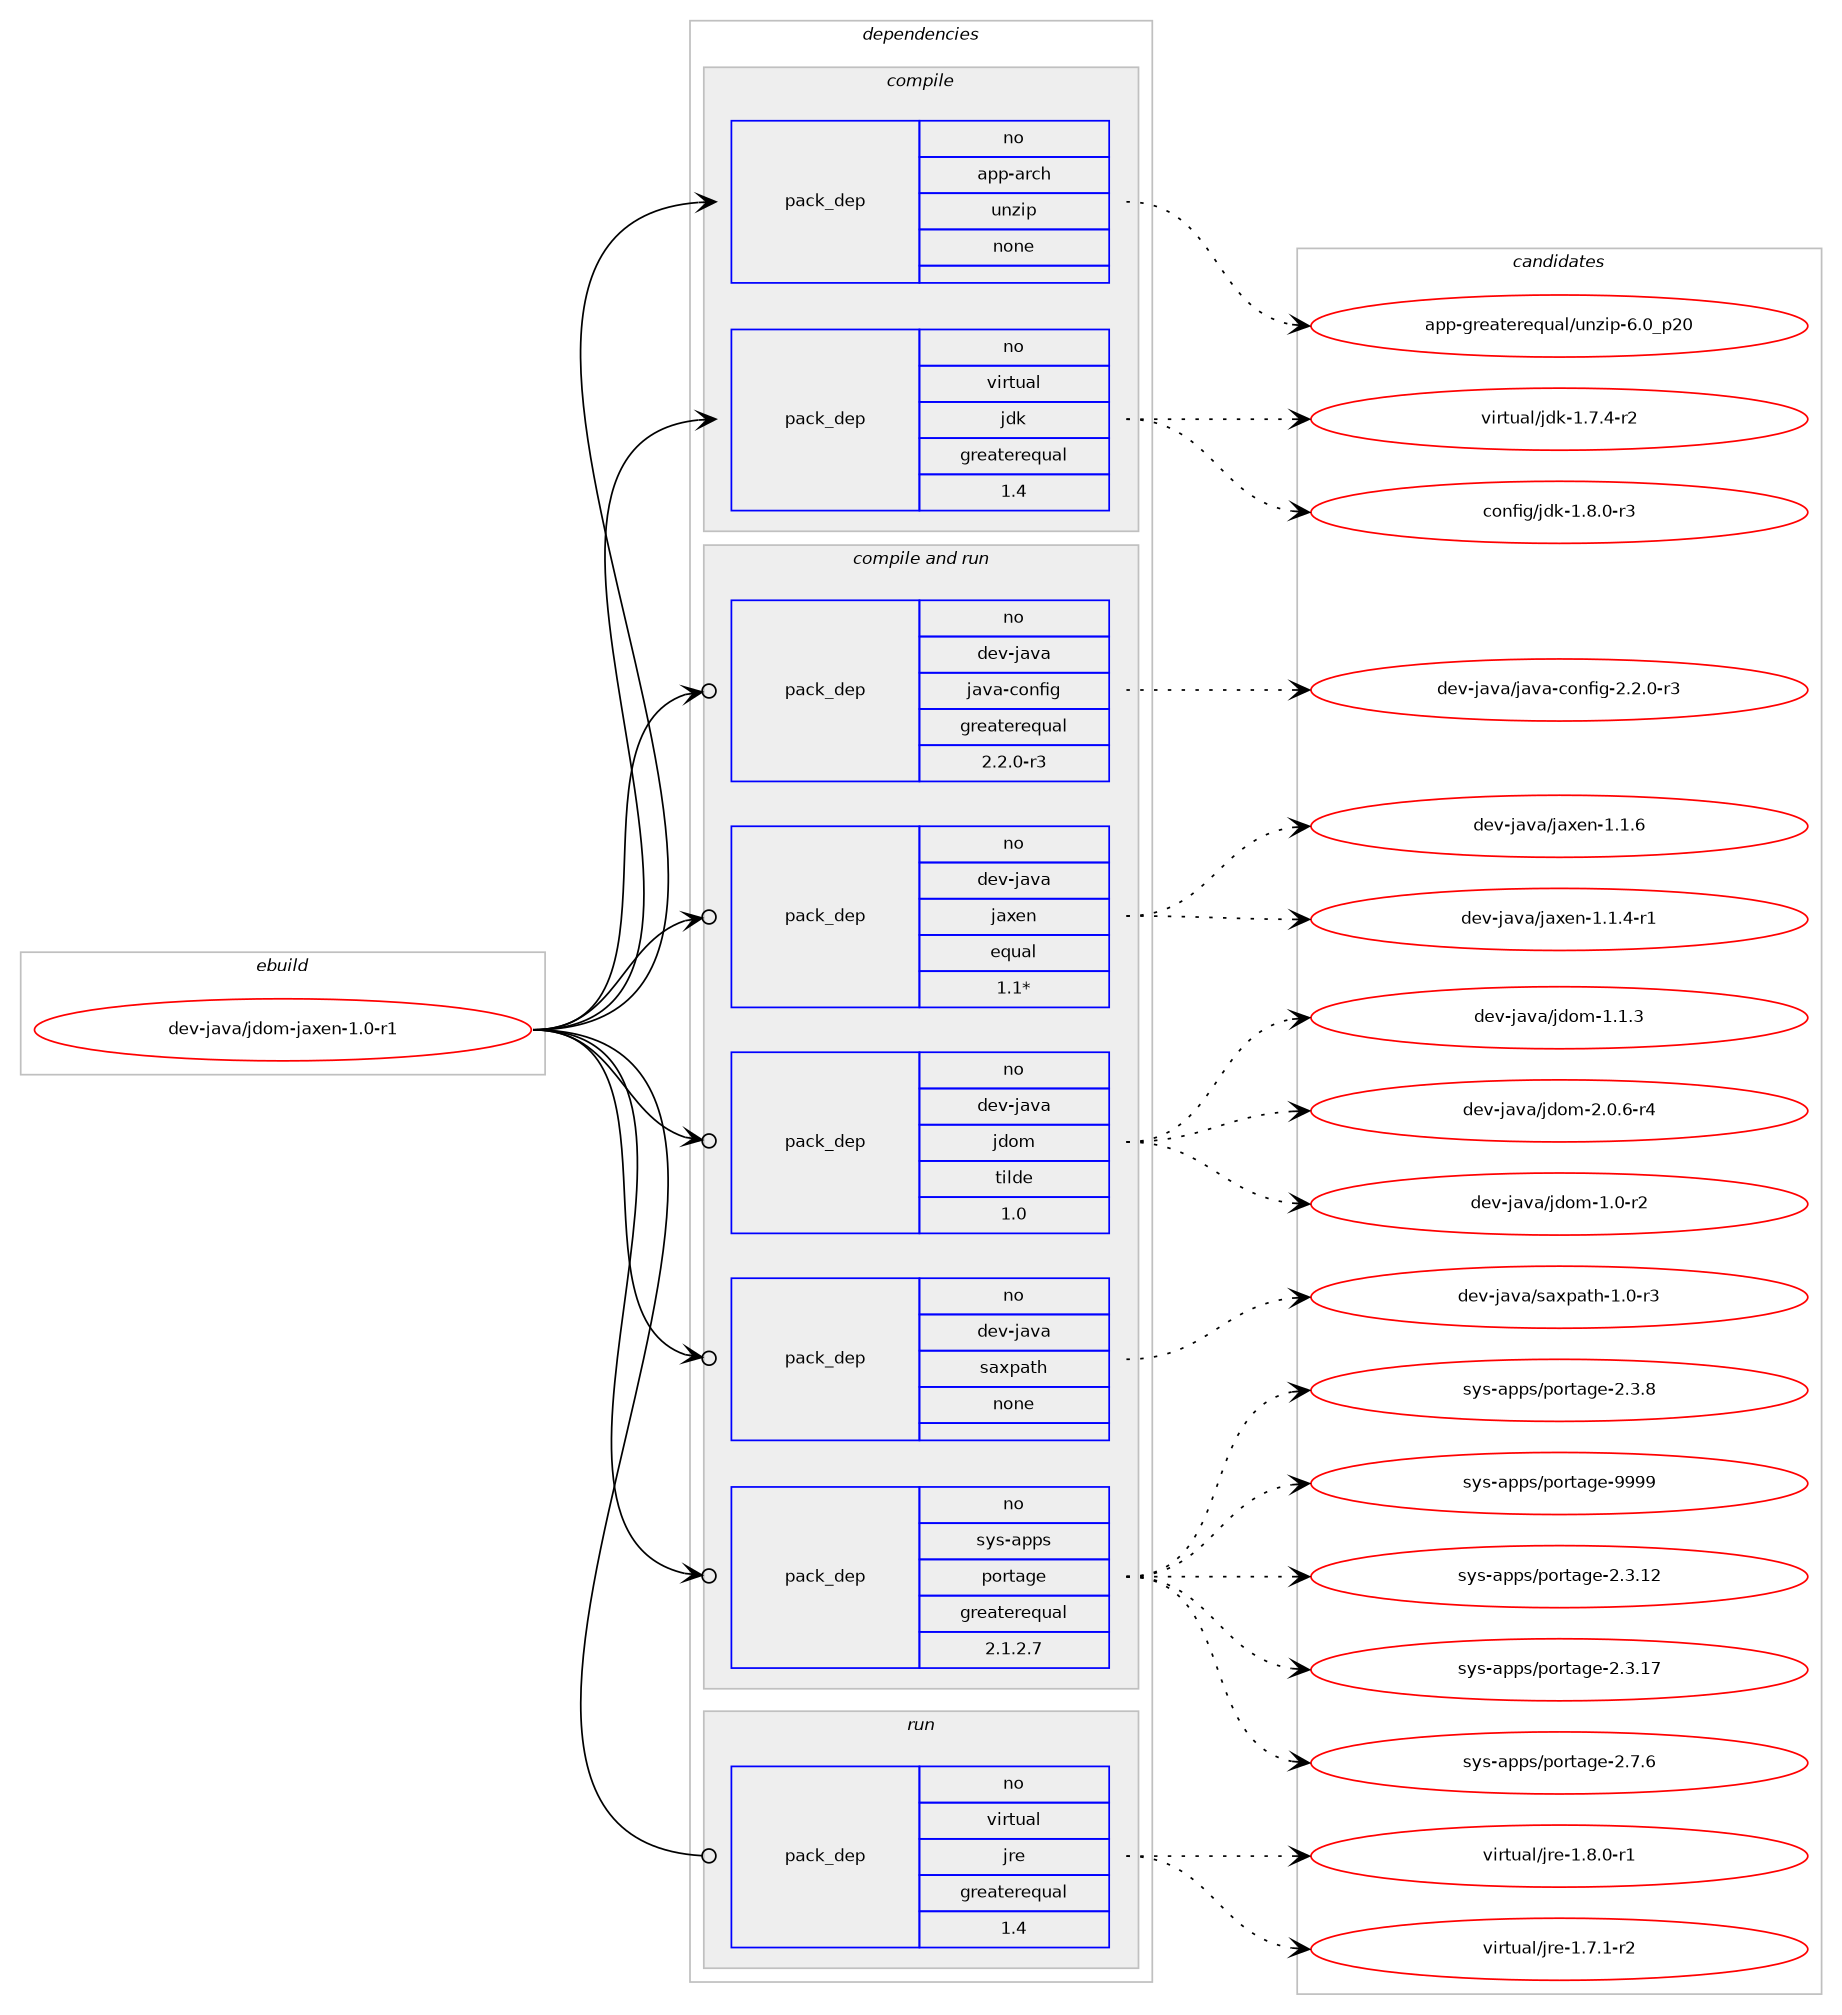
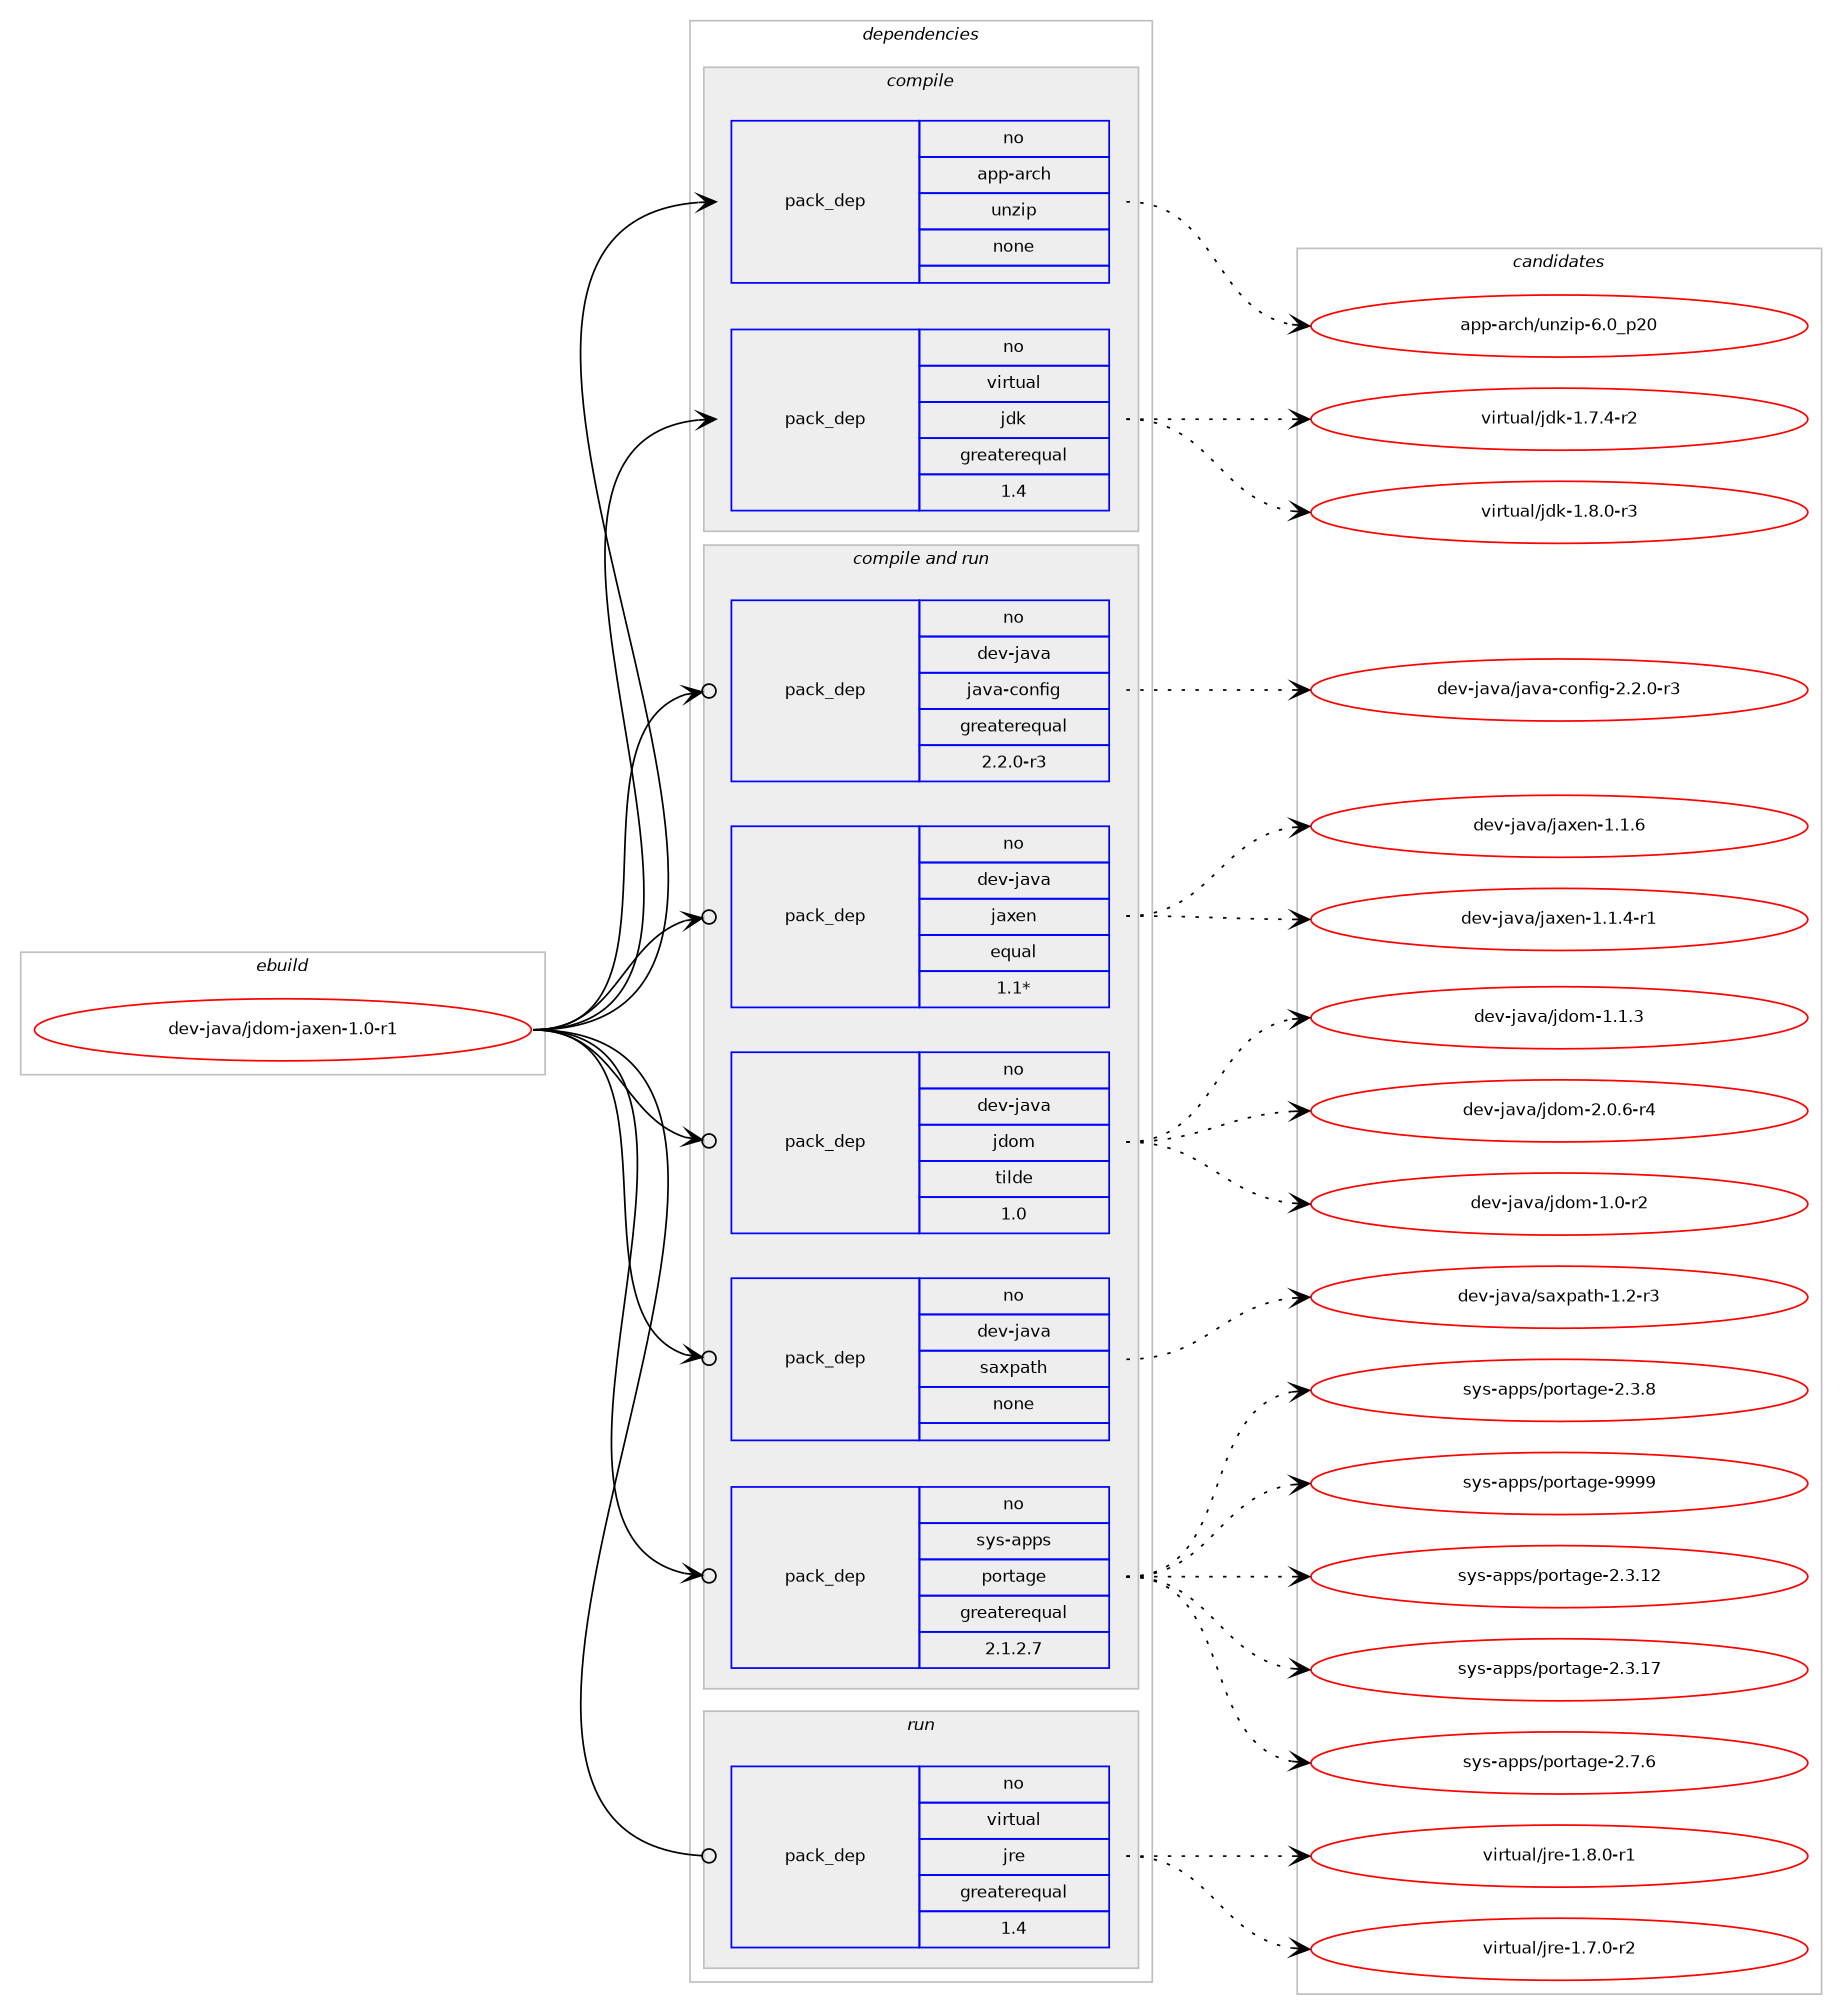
  digraph {
    compound=true
    concentrate=true
    fontname=Helvetica
    fontsize=10
    newrank=true
    rankdir=LR
    ranksep=1.5
    node [color=red fontname=Helvetica fontsize=10]
    edge [arrowhead=vee headport=w style=dotted tailport=e weight=100]
    n1 [label="dev-java/jdom-jaxen-1.0-r1" width=4]
    n2 [color=blue label=<<TABLE BORDER="0" CELLBORDER="1" CELLSPACING="0" CELLPADDING="4" WIDTH="220"><TR><TD ROWSPAN="6" CELLPADDING="30">pack_dep</TD></TR><TR><TD WIDTH="110">no</TD></TR><TR><TD>app-arch</TD></TR><TR><TD>unzip</TD></TR><TR><TD>none</TD></TR><TR><TD></TD></TR></TABLE>> shape=none]
    n3 [color=blue label=<<TABLE BORDER="0" CELLBORDER="1" CELLSPACING="0" CELLPADDING="4" WIDTH="220"><TR><TD ROWSPAN="6" CELLPADDING="30">pack_dep</TD></TR><TR><TD WIDTH="110">no</TD></TR><TR><TD>virtual</TD></TR><TR><TD>jdk</TD></TR><TR><TD>greaterequal</TD></TR><TR><TD>1.4</TD></TR></TABLE>> shape=none]
    n4 [color=blue label=<<TABLE BORDER="0" CELLBORDER="1" CELLSPACING="0" CELLPADDING="4" WIDTH="220"><TR><TD ROWSPAN="6" CELLPADDING="30">pack_dep</TD></TR><TR><TD WIDTH="110">no</TD></TR><TR><TD>dev-java</TD></TR><TR><TD>java-config</TD></TR><TR><TD>greaterequal</TD></TR><TR><TD>2.2.0-r3</TD></TR></TABLE>> shape=none]
    n5 [color=blue label=<<TABLE BORDER="0" CELLBORDER="1" CELLSPACING="0" CELLPADDING="4" WIDTH="220"><TR><TD ROWSPAN="6" CELLPADDING="30">pack_dep</TD></TR><TR><TD WIDTH="110">no</TD></TR><TR><TD>dev-java</TD></TR><TR><TD>jaxen</TD></TR><TR><TD>equal</TD></TR><TR><TD>1.1*</TD></TR></TABLE>> shape=none]
    n6 [color=blue label=<<TABLE BORDER="0" CELLBORDER="1" CELLSPACING="0" CELLPADDING="4" WIDTH="220"><TR><TD ROWSPAN="6" CELLPADDING="30">pack_dep</TD></TR><TR><TD WIDTH="110">no</TD></TR><TR><TD>dev-java</TD></TR><TR><TD>jdom</TD></TR><TR><TD>tilde</TD></TR><TR><TD>1.0</TD></TR></TABLE>> shape=none]
    n7 [color=blue label=<<TABLE BORDER="0" CELLBORDER="1" CELLSPACING="0" CELLPADDING="4" WIDTH="220"><TR><TD ROWSPAN="6" CELLPADDING="30">pack_dep</TD></TR><TR><TD WIDTH="110">no</TD></TR><TR><TD>dev-java</TD></TR><TR><TD>saxpath</TD></TR><TR><TD>none</TD></TR><TR><TD></TD></TR></TABLE>> shape=none]
    n8 [color=blue label=<<TABLE BORDER="0" CELLBORDER="1" CELLSPACING="0" CELLPADDING="4" WIDTH="220"><TR><TD ROWSPAN="6" CELLPADDING="30">pack_dep</TD></TR><TR><TD WIDTH="110">no</TD></TR><TR><TD>sys-apps</TD></TR><TR><TD>portage</TD></TR><TR><TD>greaterequal</TD></TR><TR><TD>2.1.2.7</TD></TR></TABLE>> shape=none]
    n9 [color=blue label=<<TABLE BORDER="0" CELLBORDER="1" CELLSPACING="0" CELLPADDING="4" WIDTH="220"><TR><TD ROWSPAN="6" CELLPADDING="30">pack_dep</TD></TR><TR><TD WIDTH="110">no</TD></TR><TR><TD>virtual</TD></TR><TR><TD>jre</TD></TR><TR><TD>greaterequal</TD></TR><TR><TD>1.4</TD></TR></TABLE>> shape=none]
    n10 [label="virtual/jdk-1.7.4-r2" width=4]
-   n11 [label="config/jdk-1.8.0-r3" width=4]
-   n12 [label="app-greaterequal/unzip-6.0_p20" width=4]
+   n11 [label="virtual/jdk-1.8.0-r3" width=4]
+   n12 [label="app-arch/unzip-6.0_p20" width=4]
    n13 [label="dev-java/java-config-2.2.0-r3" width=4]
    n14 [label="dev-java/jaxen-1.1.4-r1" width=4]
    n15 [label="dev-java/jaxen-1.1.6" width=4]
    n16 [label="dev-java/jdom-1.0-r2" width=4]
    n17 [label="dev-java/jdom-1.1.3" width=4]
    n18 [label="dev-java/jdom-2.0.6-r4" width=4]
-   n19 [label="dev-java/saxpath-1.0-r3" width=4]
+   n19 [label="dev-java/saxpath-1.2-r3" width=4]
    n20 [label="sys-apps/portage-2.3.12" width=4]
    n21 [label="sys-apps/portage-2.3.17" width=4]
    n22 [label="sys-apps/portage-2.7.6" width=4]
    n23 [label="sys-apps/portage-2.3.8" width=4]
    n24 [label="sys-apps/portage-9999" width=4]
-   n25 [label="virtual/jre-1.7.1-r2" width=4]
+   n25 [label="virtual/jre-1.7.0-r2" width=4]
    n26 [label="virtual/jre-1.8.0-r1" width=4]
    subgraph cluster_1 {
      color=gray
      label=<<i>ebuild</i>>
      rank=same
      n1
    }
    subgraph cluster_2 {
      color=gray
      label=<<i>dependencies</i>>
      subgraph cluster_3 {
        color=gray
        fillcolor="#eeeeee"
        label=<<i>compile</i>>
        style=filled
        subgraph sub_4 {
          color=gray
          fillcolor="#eeeeee"
          label=<<i>compile</i>>
          style=filled
          n2
        }
        subgraph sub_5 {
          color=gray
          fillcolor="#eeeeee"
          label=<<i>compile</i>>
          style=filled
          n3
        }
      }
      subgraph cluster_6 {
        color=gray
        fillcolor="#eeeeee"
        label=<<i>compile and run</i>>
        style=filled
        subgraph sub_7 {
          color=gray
          fillcolor="#eeeeee"
          label=<<i>compile and run</i>>
          style=filled
          n4
        }
        subgraph sub_8 {
          color=gray
          fillcolor="#eeeeee"
          label=<<i>compile and run</i>>
          style=filled
          n5
        }
        subgraph sub_9 {
          color=gray
          fillcolor="#eeeeee"
          label=<<i>compile and run</i>>
          style=filled
          n6
        }
        subgraph sub_10 {
          color=gray
          fillcolor="#eeeeee"
          label=<<i>compile and run</i>>
          style=filled
          n7
        }
        subgraph sub_11 {
          color=gray
          fillcolor="#eeeeee"
          label=<<i>compile and run</i>>
          style=filled
          n8
        }
      }
      subgraph cluster_12 {
        color=gray
        fillcolor="#eeeeee"
        label=<<i>run</i>>
        style=filled
        subgraph sub_13 {
          color=gray
          fillcolor="#eeeeee"
          label=<<i>run</i>>
          style=filled
          n9
        }
      }
    }
    subgraph cluster_14 {
      color=gray
      label=<<i>candidates</i>>
      rank=same
      subgraph sub_15 {
        color=black
        label=<<i>candidates</i>>
        nodesep=1
        rank=same
        n10
        n11
      }
      subgraph sub_16 {
        color=black
        label=<<i>candidates</i>>
        nodesep=1
        rank=same
        n12
      }
      subgraph sub_17 {
        color=black
        label=<<i>candidates</i>>
        nodesep=1
        rank=same
        n13
      }
      subgraph sub_18 {
        color=black
        label=<<i>candidates</i>>
        nodesep=1
        rank=same
        n14
        n15
      }
      subgraph sub_19 {
        color=black
        label=<<i>candidates</i>>
        nodesep=1
        rank=same
        n16
        n17
        n18
      }
      subgraph sub_20 {
        color=black
        label=<<i>candidates</i>>
        nodesep=1
        rank=same
        n19
      }
      subgraph sub_21 {
        color=black
        label=<<i>candidates</i>>
        nodesep=1
        rank=same
        n20
        n21
        n22
        n23
        n24
      }
      subgraph sub_22 {
        color=black
        label=<<i>candidates</i>>
        nodesep=1
        rank=same
        n25
        n26
      }
    }
    n1 -> n2 [style=solid weight=20]
    n1 -> n3 [style=solid weight=20]
    n1 -> n4 [arrowhead=odotvee style=solid weight=20]
    n1 -> n5 [arrowhead=odotvee style=solid weight=20]
    n1 -> n6 [arrowhead=odotvee style=solid weight=20]
    n1 -> n7 [arrowhead=odotvee style=solid weight=20]
    n1 -> n8 [arrowhead=odotvee style=solid weight=20]
    n1 -> n9 [arrowhead=odot style=solid weight=20]
    n2 -> n12
    n3 -> n10
    n3 -> n11
    n4 -> n13
    n5 -> n14
    n5 -> n15
    n6 -> n16
    n6 -> n17
    n6 -> n18
    n7 -> n19
    n8 -> n20
    n8 -> n21
    n8 -> n22
    n8 -> n23
    n8 -> n24
    n9 -> n25
    n9 -> n26
  }
